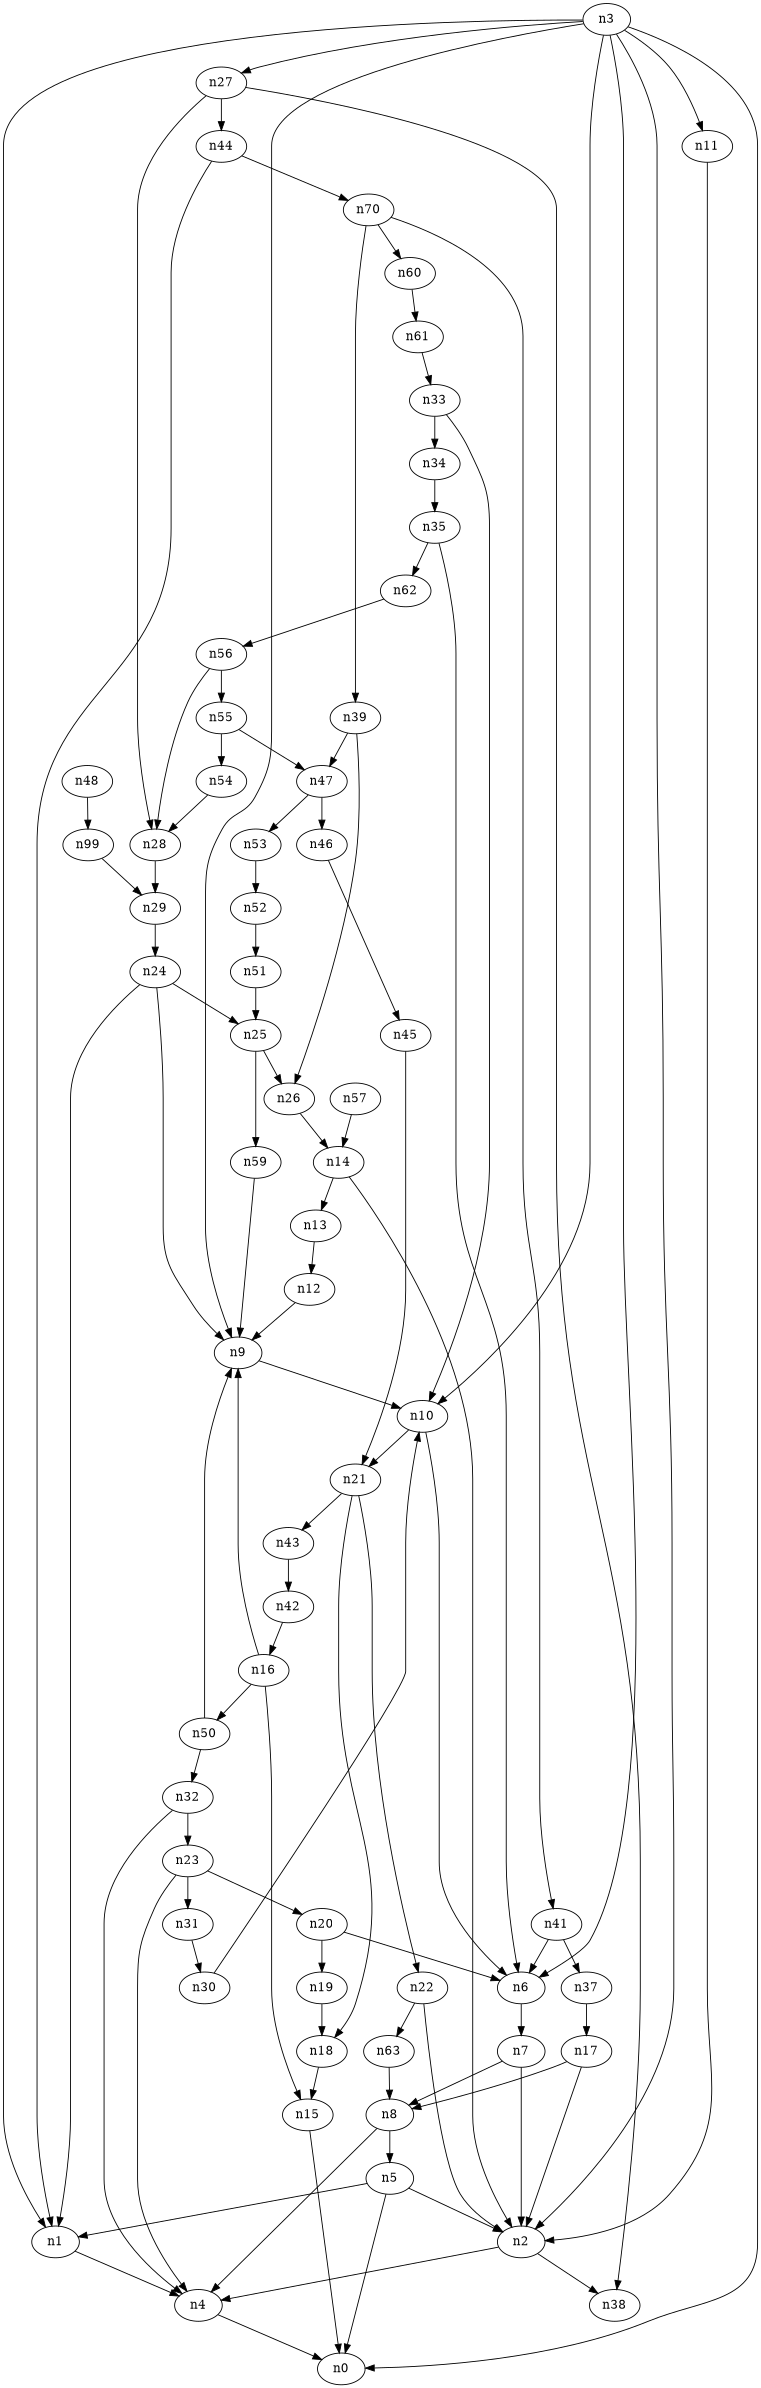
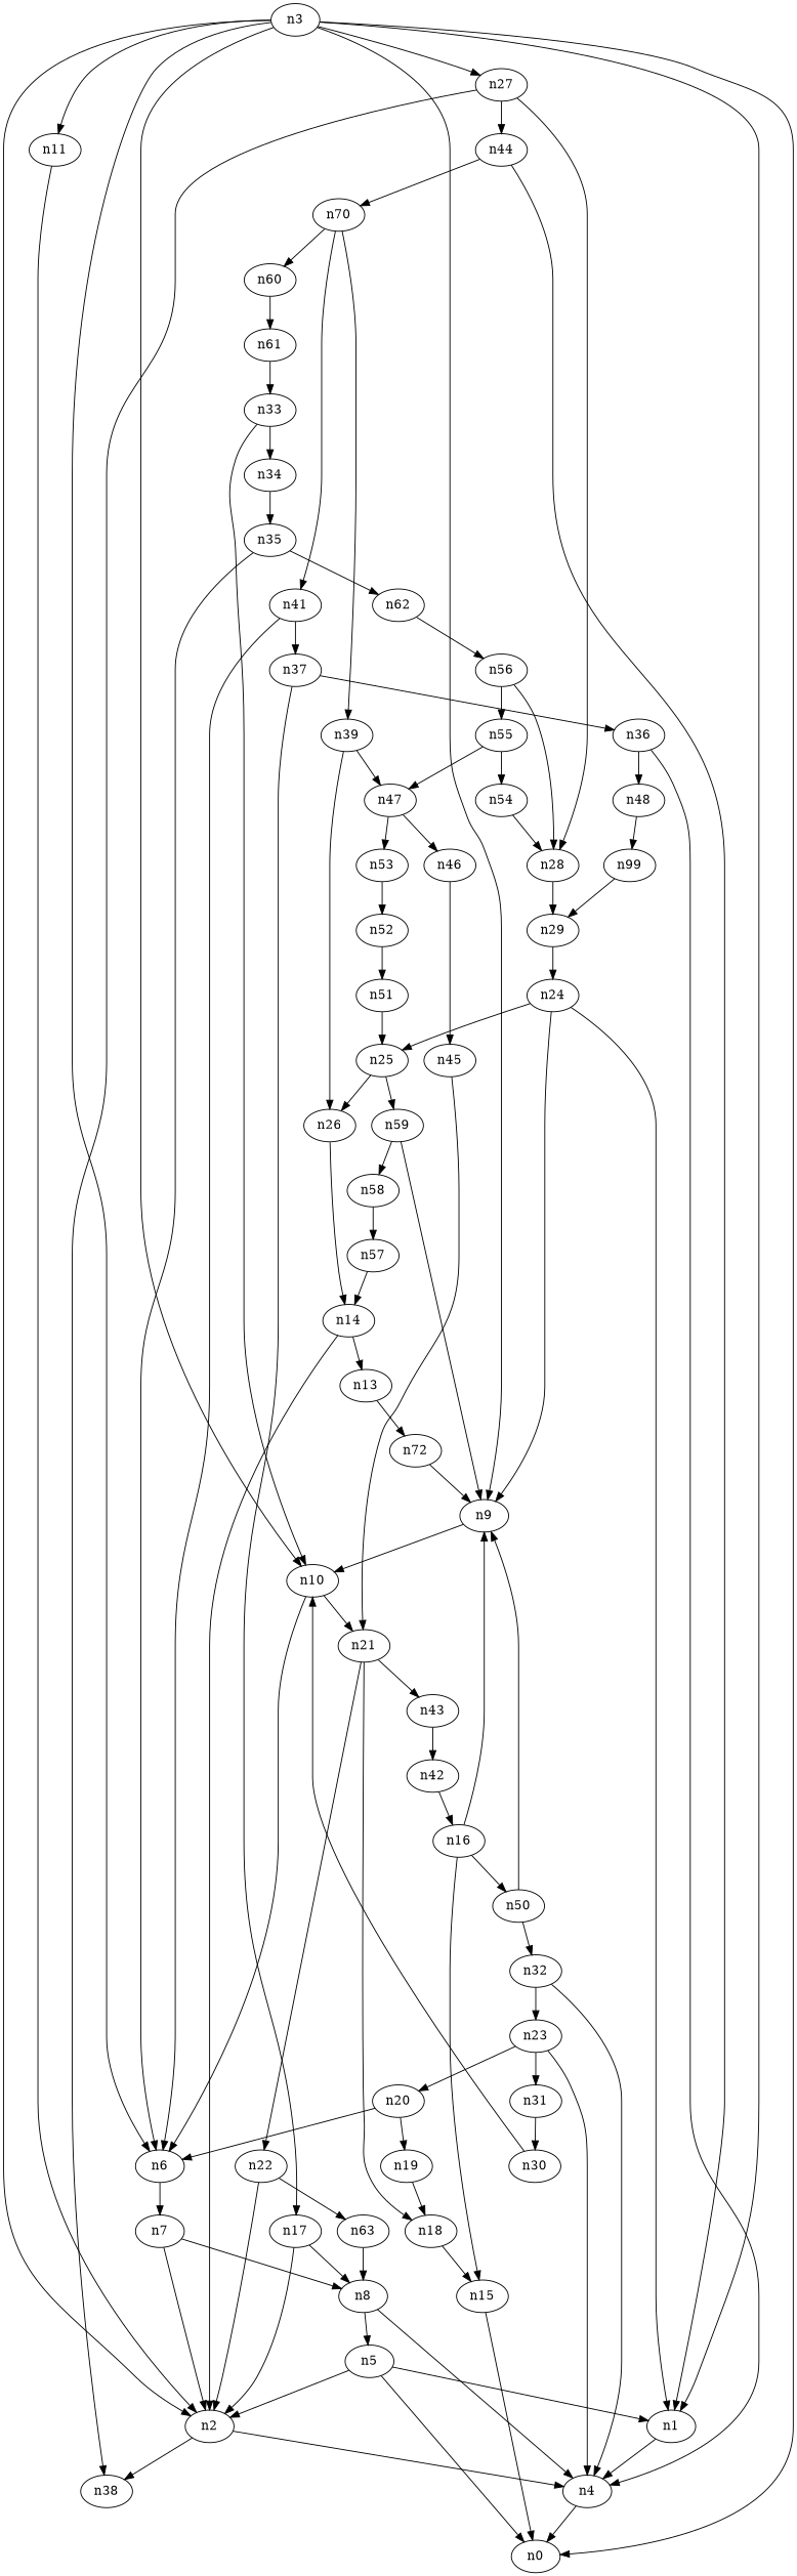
  digraph {
    n1
    n4
    n0
    n2
    n38
    n3
    n6
    n9
    n10
    n11
    n27
    n7
    n21
    n28
    n44
    n8
    n29
    n40 [label=n70]
    n5
-   n12
+   n12 [label=n72]
    n13
    n14
    n15
    n16
    n50
    n32
    n23
    n17
    n18
    n19
    n20
    n22
    n43
    n63
    n42
    n31
    n30
    n24
    n25
    n26
    n59
+   n58
    n57
    n39
    n41
    n60
    n33
    n34
    n35
    n62
    n56
    n55
+   n36
    n48
    n49 [label=n99]
    n37
    n47
    n46
    n53
    n45
    n52
    n61
    n51
    n54
    n1 -> n4
    n4 -> n0
    n2 -> n4
    n2 -> n38
    n3 -> n1
    n3 -> n0
    n3 -> n2
    n3 -> n6
    n3 -> n9
    n3 -> n10
    n3 -> n11
    n3 -> n27
    n6 -> n7
    n9 -> n10
    n10 -> n6
    n10 -> n21
    n11 -> n2
    n27 -> n38
    n27 -> n28
    n27 -> n44
    n7 -> n2
    n7 -> n8
    n21 -> n18
    n21 -> n22
    n21 -> n43
    n28 -> n29
    n44 -> n1
    n44 -> n40
    n8 -> n4
    n8 -> n5
    n29 -> n24
    n40 -> n39
    n40 -> n41
    n40 -> n60
    n5 -> n1
    n5 -> n0
    n5 -> n2
    n12 -> n9
    n13 -> n12
    n14 -> n2
    n14 -> n13
    n15 -> n0
    n16 -> n9
    n16 -> n15
    n16 -> n50
    n50 -> n9
    n50 -> n32
    n32 -> n4
    n32 -> n23
    n23 -> n4
    n23 -> n20
    n23 -> n31
    n17 -> n2
    n17 -> n8
    n18 -> n15
    n19 -> n18
    n20 -> n6
    n20 -> n19
    n22 -> n2
    n22 -> n63
    n43 -> n42
    n63 -> n8
    n42 -> n16
    n31 -> n30
    n30 -> n10
    n24 -> n1
    n24 -> n9
    n24 -> n25
    n25 -> n26
    n25 -> n59
    n26 -> n14
    n59 -> n9
+   n59 -> n58
+   n58 -> n57
    n57 -> n14
    n39 -> n26
    n39 -> n47
    n41 -> n6
    n41 -> n37
    n60 -> n61
    n33 -> n10
    n33 -> n34
    n34 -> n35
    n35 -> n6
    n35 -> n62
    n62 -> n56
    n56 -> n28
    n56 -> n55
    n55 -> n47
    n55 -> n54
+   n36 -> n4
+   n36 -> n48
    n48 -> n49
    n49 -> n29
    n37 -> n17
+   n37 -> n36
    n47 -> n46
    n47 -> n53
    n46 -> n45
    n53 -> n52
    n45 -> n21
    n52 -> n51
    n61 -> n33
    n51 -> n25
    n54 -> n28
  }
